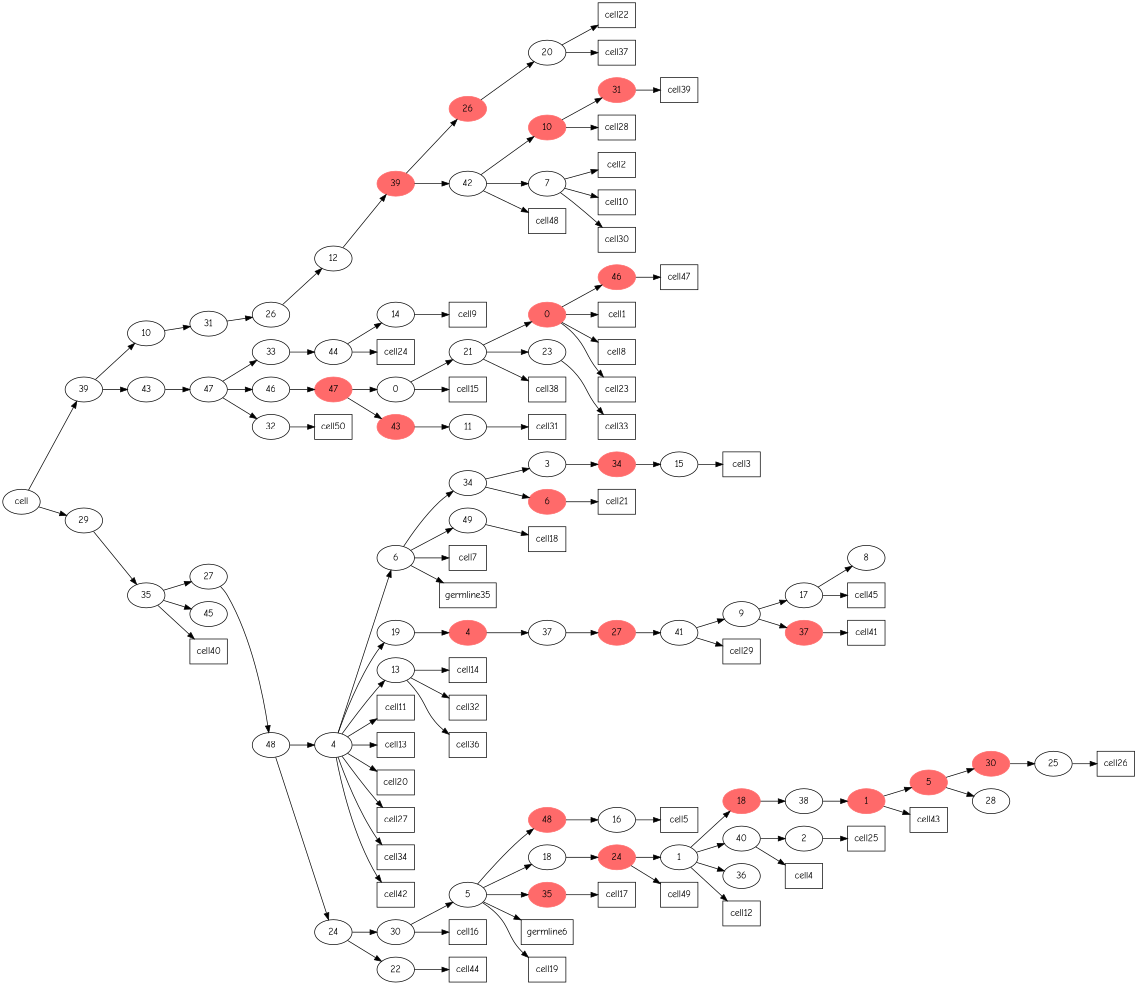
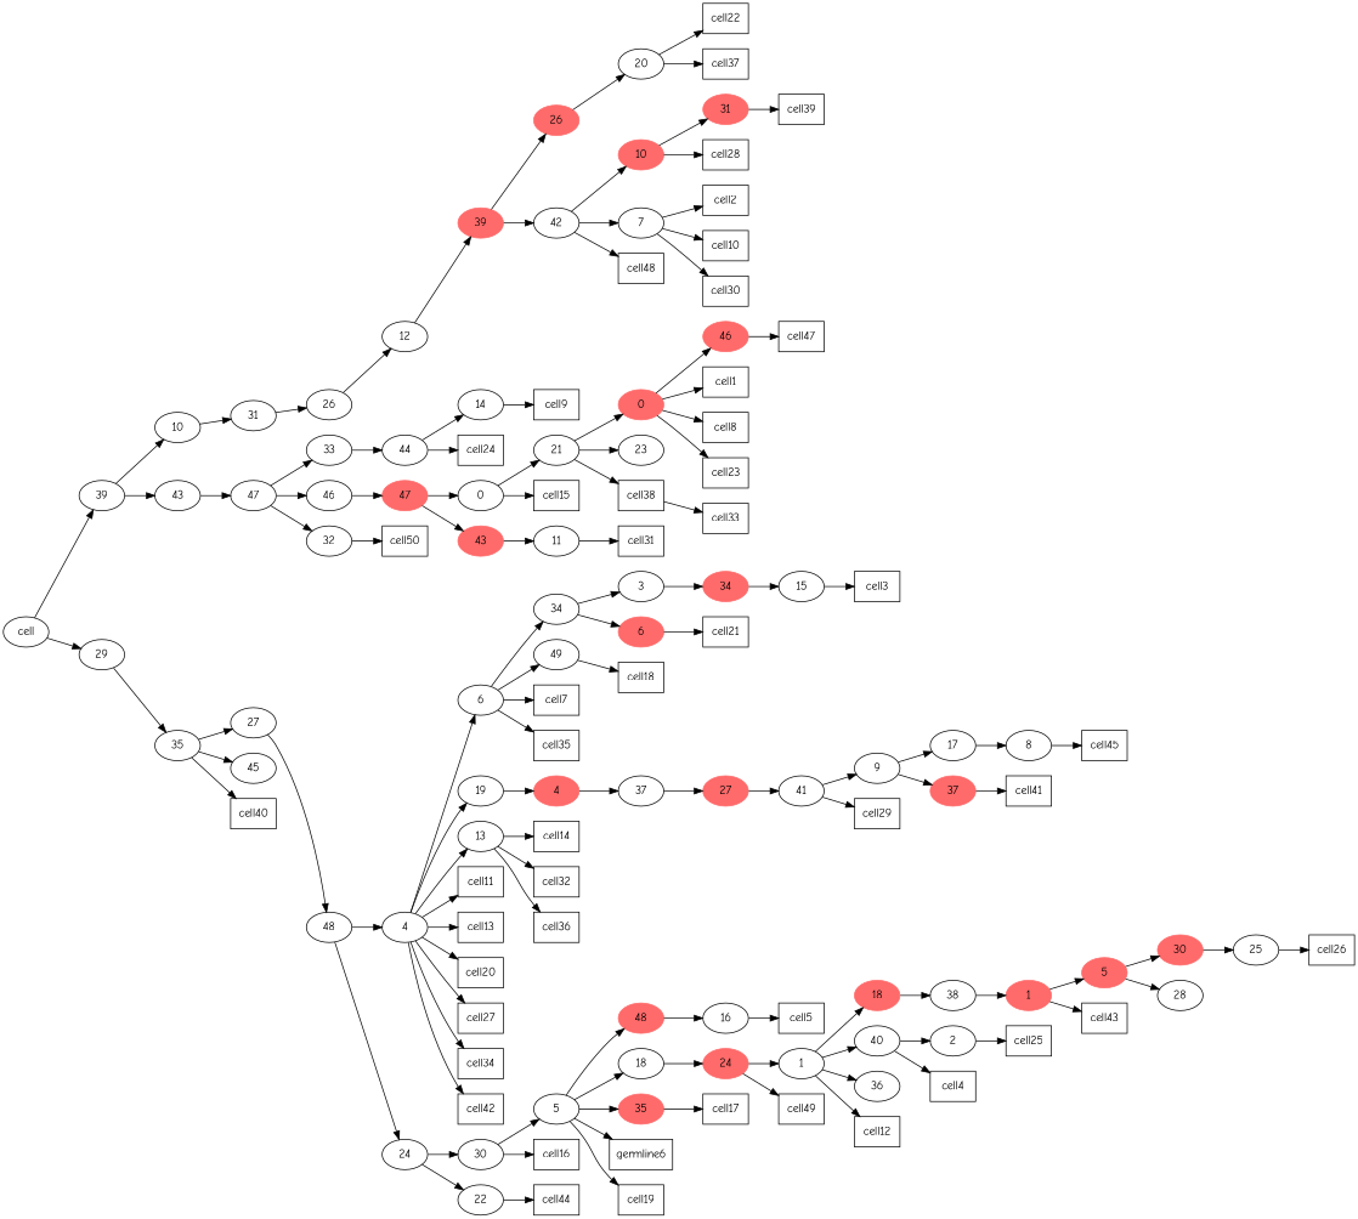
  digraph {
    fontname="Comic Neue"
    rankdir=LR
    node [fontname="Comic Neue"]
    edge [fontname="Comic Neue"]
    n1 [color=indianred1 label=26 style=filled]
    n2 [label=20]
    cell22 [shape=box]
    cell37 [shape=box]
    n5 [color=indianred1 label=10 style=filled]
    n6 [color=indianred1 label=31 style=filled]
    cell28 [shape=box]
    cell39 [shape=box]
    n9 [label=42]
    n10 [label=7]
    cell48 [shape=box]
    cell2 [shape=box]
    cell10 [shape=box]
    cell30 [shape=box]
    n15 [color=indianred1 label=39 style=filled]
    n16 [label=12]
    n17 [label=26]
    n18 [label=31]
    n19 [label=10]
    n20 [label=44]
    n21 [label=14]
    cell24 [shape=box]
    cell9 [shape=box]
    n24 [label=33]
    n25 [color=indianred1 label=0 style=filled]
    n26 [color=indianred1 label=46 style=filled]
    cell1 [shape=box]
    cell8 [shape=box]
    cell23 [shape=box]
    cell47 [shape=box]
    n31 [label=21]
    n32 [label=23]
    cell38 [shape=box]
    cell33 [shape=box]
    n35 [label=0]
    cell15 [shape=box]
    n37 [color=indianred1 label=43 style=filled]
    n38 [label=11]
    cell31 [shape=box]
    n40 [color=indianred1 label=47 style=filled]
    n41 [label=46]
    n42 [label=47]
    n43 [label=32]
    cell50 [shape=box]
    n45 [label=43]
    n46 [label=39]
    n47 [color=indianred1 label=34 style=filled]
    n48 [label=15]
    cell3 [shape=box]
    n50 [label=3]
    n51 [label=34]
    n52 [color=indianred1 label=6 style=filled]
    cell21 [shape=box]
    n54 [label=6]
    n55 [label=49]
    cell7 [shape=box]
-   cell35 [shape=box label=germline35]
+   cell35 [shape=box]
    cell18 [shape=box]
    n59 [label=17]
    n60 [label=8]
    cell45 [shape=box]
    n62 [label=9]
    n63 [color=indianred1 label=37 style=filled]
    cell41 [shape=box]
    n65 [label=41]
    cell29 [shape=box]
    n67 [color=indianred1 label=27 style=filled]
    n68 [label=37]
    n69 [color=indianred1 label=4 style=filled]
    n70 [label=19]
    n71 [label=4]
    n72 [label=13]
    cell11 [shape=box]
    cell13 [shape=box]
    cell20 [shape=box]
    cell27 [shape=box]
    cell34 [shape=box]
    cell42 [shape=box]
    cell14 [shape=box]
    cell32 [shape=box]
    cell36 [shape=box]
    n82 [color=indianred1 label=48 style=filled]
    n83 [label=16]
    cell5 [shape=box]
    n85 [color=indianred1 label=30 style=filled]
    n86 [label=25]
    cell26 [shape=box]
    n88 [color=indianred1 label=5 style=filled]
    n89 [label=28]
    n90 [color=indianred1 label=1 style=filled]
    cell43 [shape=box]
    n92 [label=38]
    n93 [color=indianred1 label=18 style=filled]
    n94 [label=40]
    n95 [label=2]
    cell4 [shape=box]
    cell25 [shape=box]
    n98 [label=1]
    n99 [label=36]
    cell12 [shape=box]
    n101 [color=indianred1 label=24 style=filled]
    cell49 [shape=box]
    n103 [label=18]
    n104 [label=5]
    n105 [color=indianred1 label=35 style=filled]
    n106 [label=germline6 shape=box]
    cell19 [shape=box]
    cell17 [shape=box]
    n109 [label=30]
    cell16 [shape=box]
    n111 [label=24]
    n112 [label=22]
    cell44 [shape=box]
    n114 [label=48]
    n115 [label=27]
    n116 [label=35]
    n117 [label=45]
    cell40 [shape=box]
    n119 [label=29]
    n120 [label=cell]
    n1 -> n2
    n2 -> cell22
    n2 -> cell37
    n5 -> n6
    n5 -> cell28
    n6 -> cell39
    n9 -> n5
    n9 -> n10
    n9 -> cell48
    n10 -> cell2
    n10 -> cell10
    n10 -> cell30
    n15 -> n1
    n15 -> n9
    n16 -> n15
    n17 -> n16
    n18 -> n17
    n19 -> n18
    n20 -> n21
    n20 -> cell24
    n21 -> cell9
    n24 -> n20
    n25 -> n26
    n25 -> cell1
    n25 -> cell8
    n25 -> cell23
    n26 -> cell47
    n31 -> n25
    n31 -> n32
    n31 -> cell38
-   n32 -> cell33
+   cell38 -> cell33
    n35 -> n31
    n35 -> cell15
    n37 -> n38
    n38 -> cell31
    n40 -> n35
    n40 -> n37
    n41 -> n40
    n42 -> n24
    n42 -> n41
    n42 -> n43
    n43 -> cell50
    n45 -> n42
    n46 -> n19
    n46 -> n45
    n47 -> n48
    n48 -> cell3
    n50 -> n47
    n51 -> n50
    n51 -> n52
    n52 -> cell21
    n54 -> n51
    n54 -> n55
    n54 -> cell7
    n54 -> cell35
    n55 -> cell18
    n59 -> n60
-   n59 -> cell45
+   n60 -> cell45
    n62 -> n59
    n62 -> n63
    n63 -> cell41
    n65 -> n62
    n65 -> cell29
    n67 -> n65
    n68 -> n67
    n69 -> n68
    n70 -> n69
    n71 -> n54
    n71 -> n70
    n71 -> n72
    n71 -> cell11
    n71 -> cell13
    n71 -> cell20
    n71 -> cell27
    n71 -> cell34
    n71 -> cell42
    n72 -> cell14
    n72 -> cell32
    n72 -> cell36
    n82 -> n83
    n83 -> cell5
    n85 -> n86
    n86 -> cell26
    n88 -> n85
    n88 -> n89
    n90 -> n88
    n90 -> cell43
    n92 -> n90
    n93 -> n92
    n94 -> n95
    n94 -> cell4
    n95 -> cell25
    n98 -> n93
    n98 -> n94
    n98 -> n99
    n98 -> cell12
    n101 -> n98
    n101 -> cell49
    n103 -> n101
    n104 -> n82
    n104 -> n103
    n104 -> n105
    n104 -> n106
    n104 -> cell19
    n105 -> cell17
    n109 -> n104
    n109 -> cell16
    n111 -> n109
    n111 -> n112
    n112 -> cell44
    n114 -> n71
    n114 -> n111
    n115 -> n114
    n116 -> n115
    n116 -> n117
    n116 -> cell40
    n119 -> n116
    n120 -> n46
    n120 -> n119
  }
